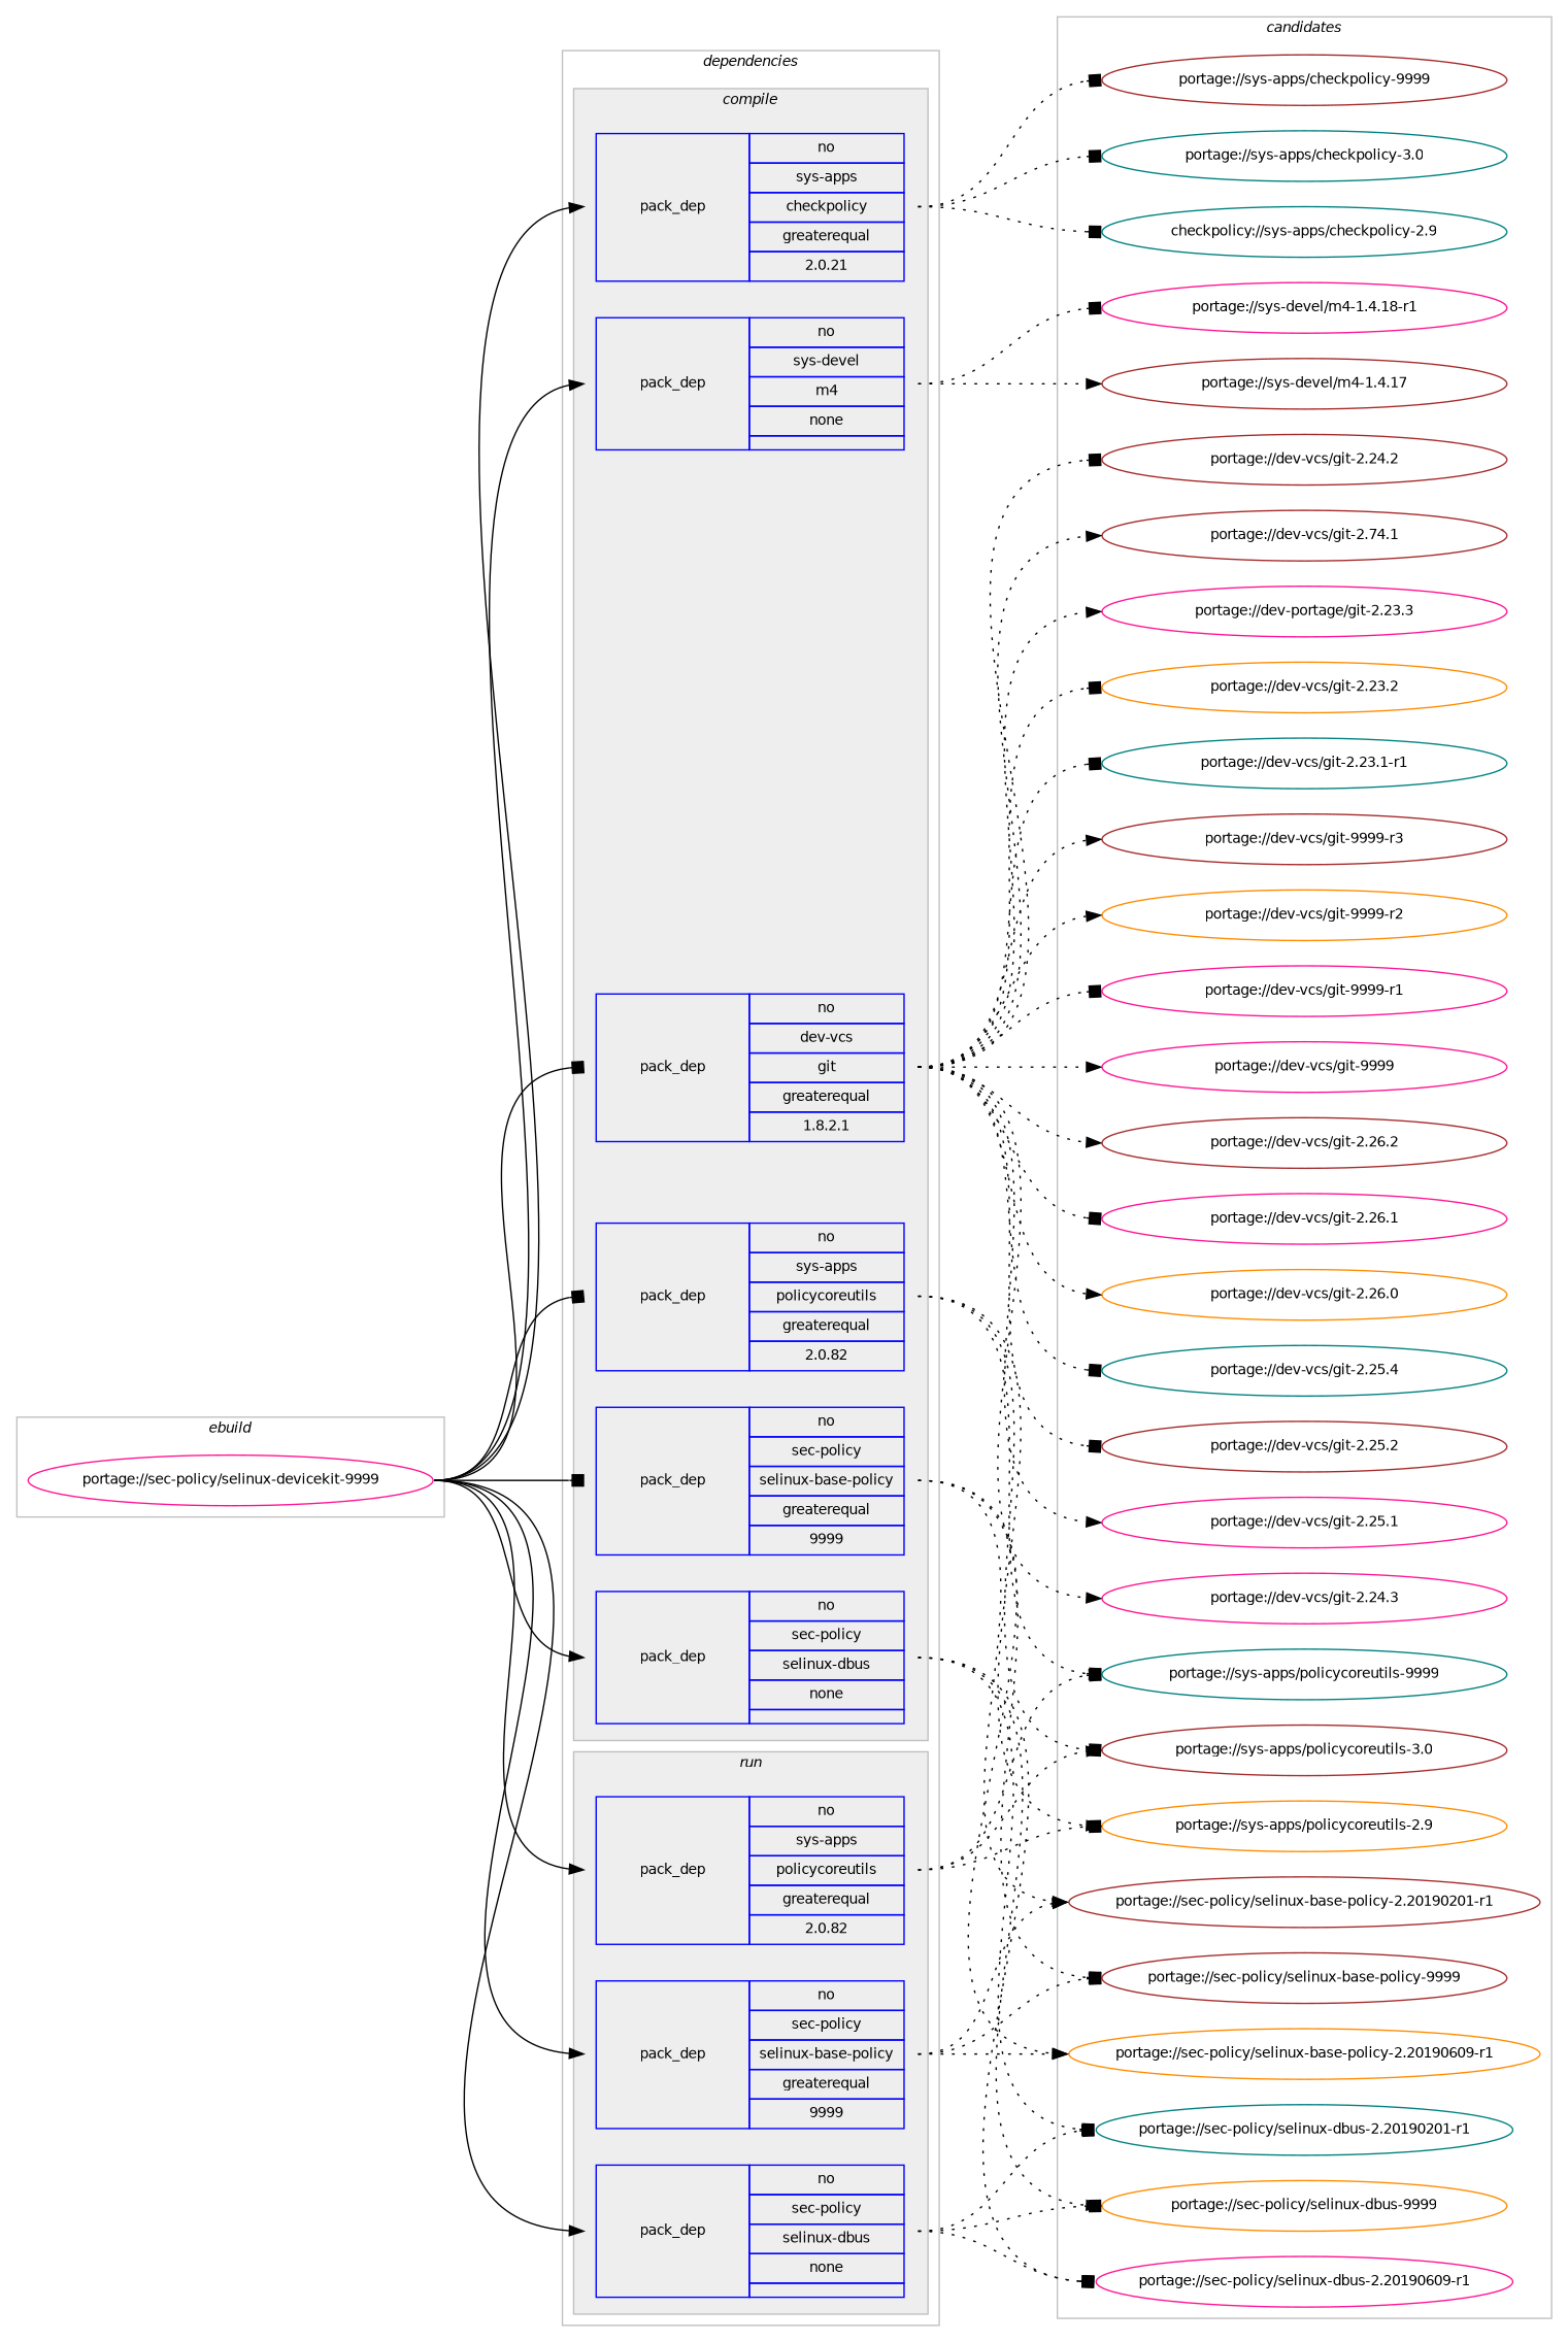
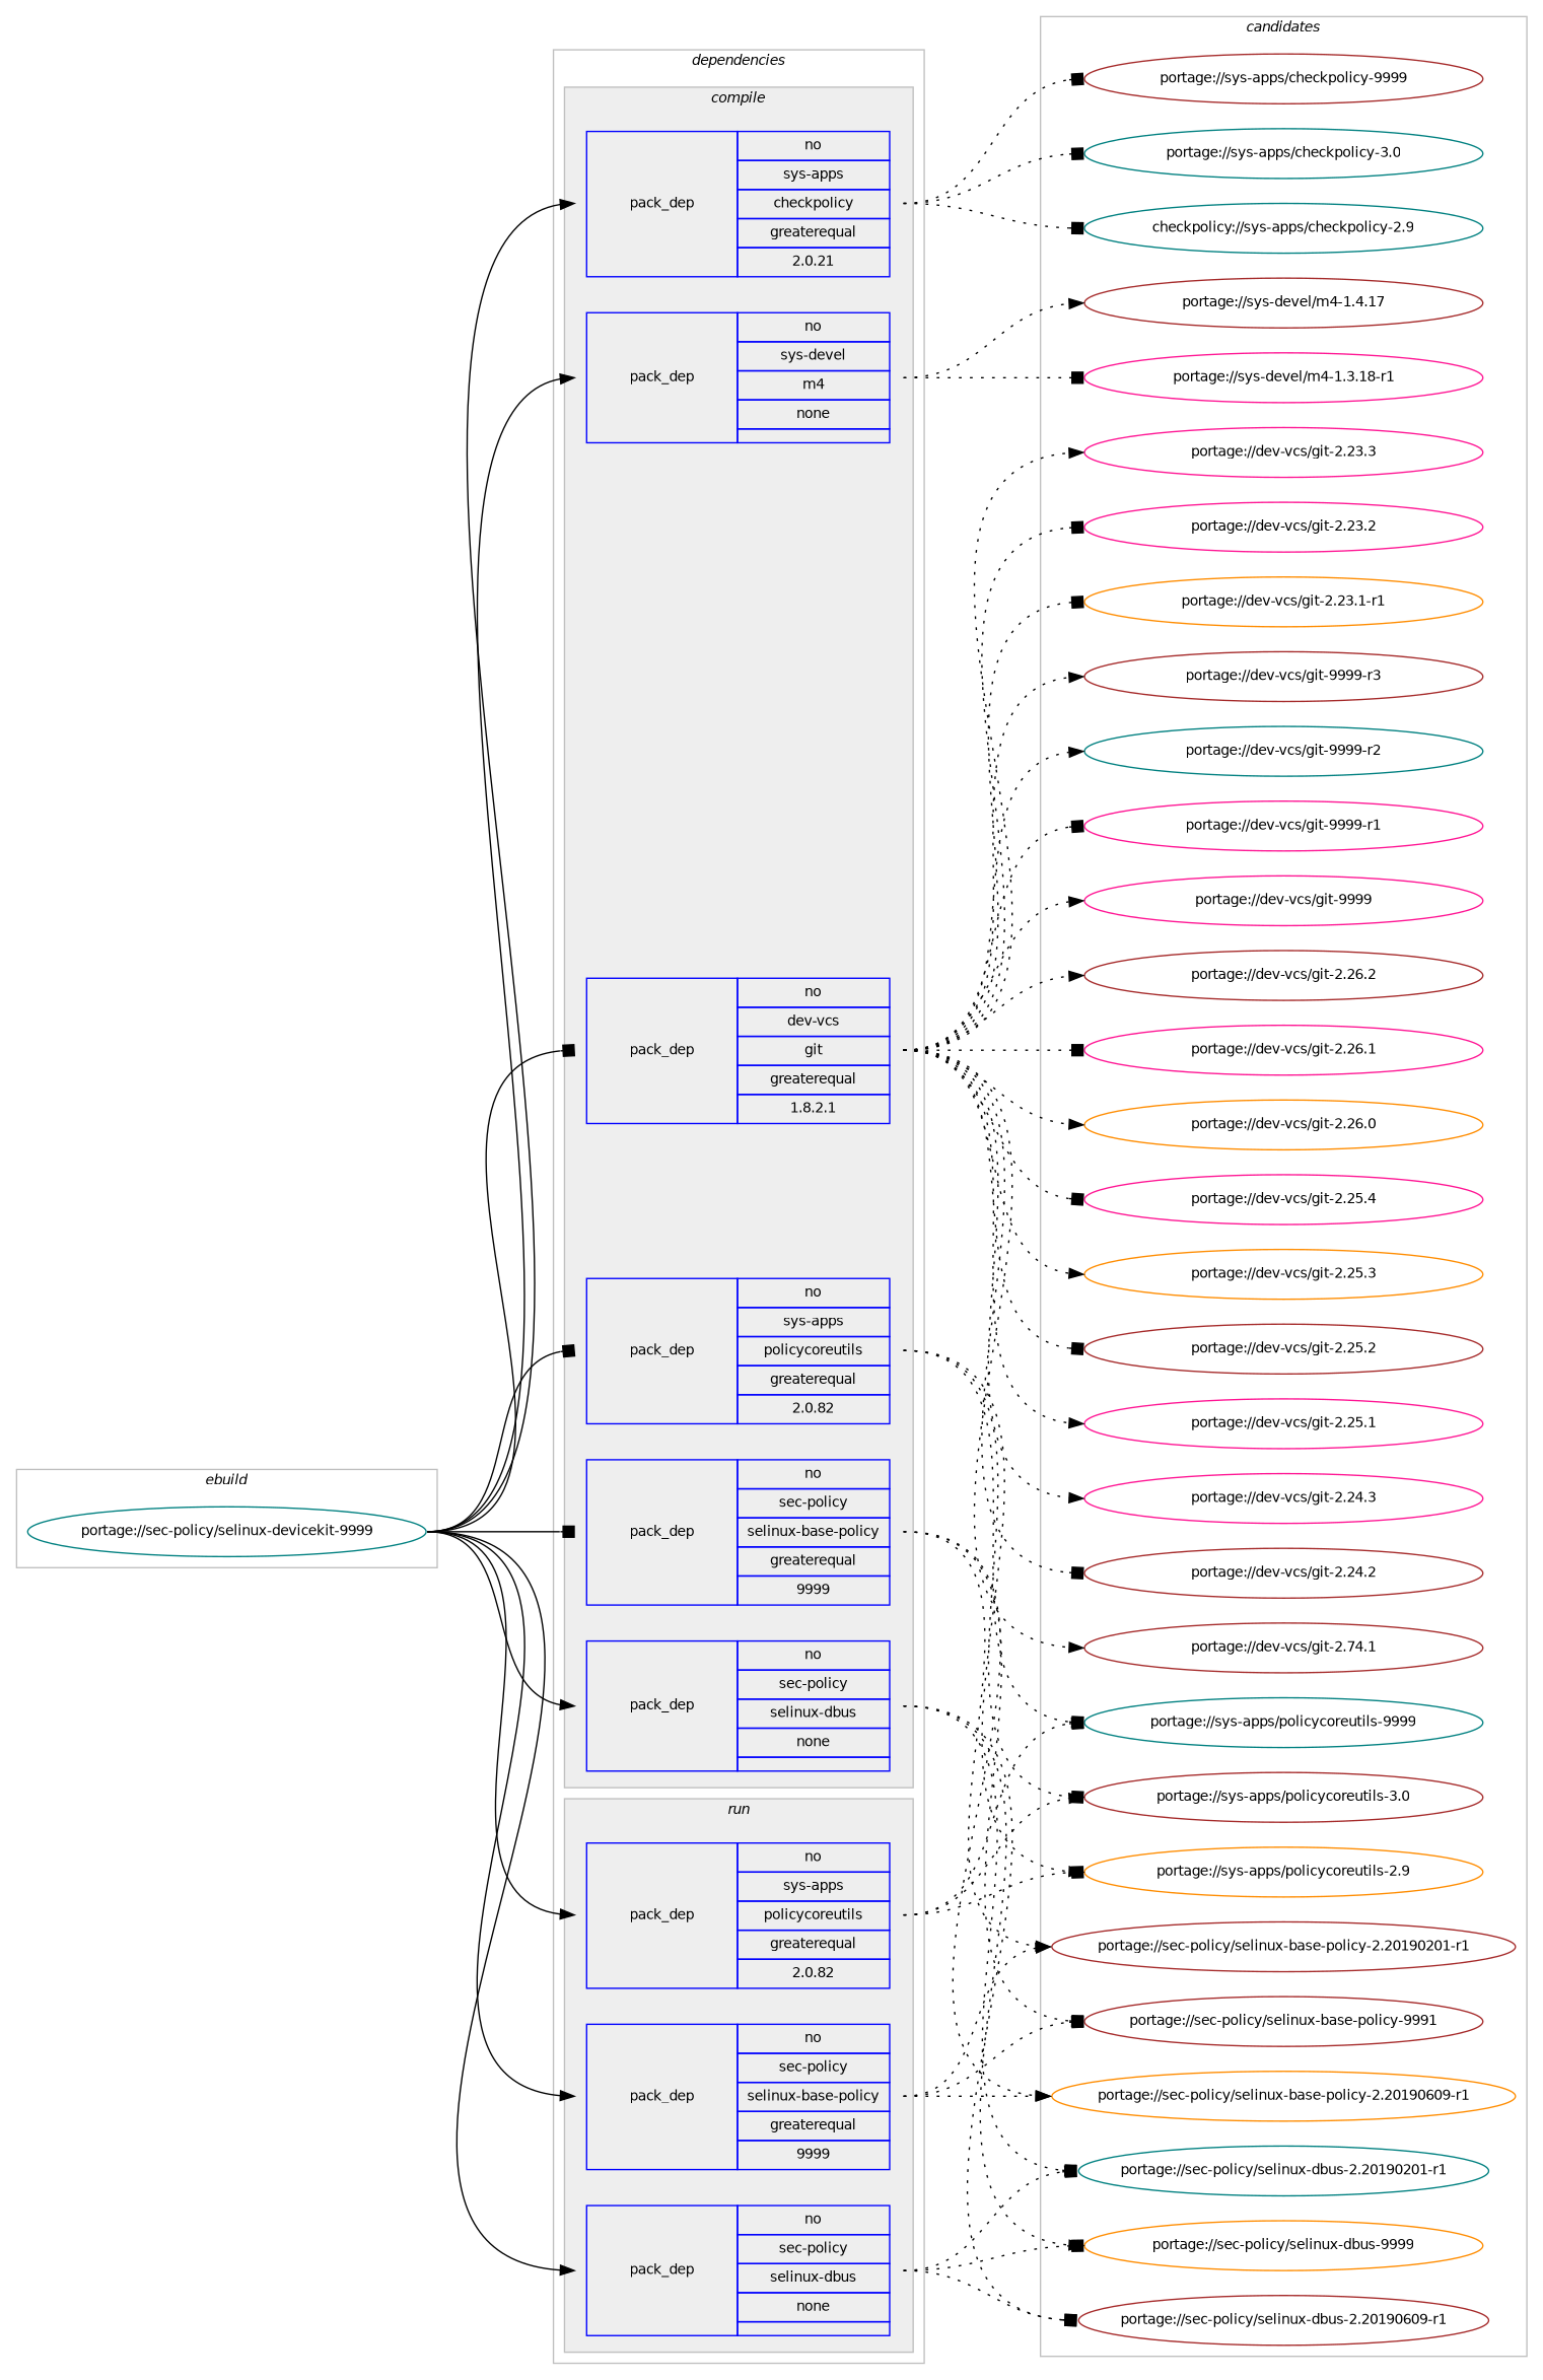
  digraph {
    compound=true
    concentrate=true
    fontname=Helvetica
    fontsize=10
    newrank=true
    rankdir=LR
    ranksep=1.5
    node [color=brown fontname=Helvetica fontsize=10]
    edge [arrowhead=box headport=w style=dotted tailport=e weight=100]
-   n1 [color=deeppink label="portage://sec-policy/selinux-devicekit-9999" width=4]
+   n1 [color=teal label="portage://sec-policy/selinux-devicekit-9999" width=4]
    n2 [color=blue label=<<TABLE BORDER="0" CELLBORDER="1" CELLSPACING="0" CELLPADDING="4" WIDTH="220"><TR><TD ROWSPAN="6" CELLPADDING="30">pack_dep</TD></TR><TR><TD WIDTH="110">no</TD></TR><TR><TD>dev-vcs</TD></TR><TR><TD>git</TD></TR><TR><TD>greaterequal</TD></TR><TR><TD>1.8.2.1</TD></TR></TABLE>> shape=none]
    n3 [color=blue label=<<TABLE BORDER="0" CELLBORDER="1" CELLSPACING="0" CELLPADDING="4" WIDTH="220"><TR><TD ROWSPAN="6" CELLPADDING="30">pack_dep</TD></TR><TR><TD WIDTH="110">no</TD></TR><TR><TD>sec-policy</TD></TR><TR><TD>selinux-base-policy</TD></TR><TR><TD>greaterequal</TD></TR><TR><TD>9999</TD></TR></TABLE>> shape=none]
    n4 [color=blue label=<<TABLE BORDER="0" CELLBORDER="1" CELLSPACING="0" CELLPADDING="4" WIDTH="220"><TR><TD ROWSPAN="6" CELLPADDING="30">pack_dep</TD></TR><TR><TD WIDTH="110">no</TD></TR><TR><TD>sec-policy</TD></TR><TR><TD>selinux-dbus</TD></TR><TR><TD>none</TD></TR><TR><TD></TD></TR></TABLE>> shape=none]
    n5 [color=blue label=<<TABLE BORDER="0" CELLBORDER="1" CELLSPACING="0" CELLPADDING="4" WIDTH="220"><TR><TD ROWSPAN="6" CELLPADDING="30">pack_dep</TD></TR><TR><TD WIDTH="110">no</TD></TR><TR><TD>sys-apps</TD></TR><TR><TD>checkpolicy</TD></TR><TR><TD>greaterequal</TD></TR><TR><TD>2.0.21</TD></TR></TABLE>> shape=none]
    n6 [color=blue label=<<TABLE BORDER="0" CELLBORDER="1" CELLSPACING="0" CELLPADDING="4" WIDTH="220"><TR><TD ROWSPAN="6" CELLPADDING="30">pack_dep</TD></TR><TR><TD WIDTH="110">no</TD></TR><TR><TD>sys-apps</TD></TR><TR><TD>policycoreutils</TD></TR><TR><TD>greaterequal</TD></TR><TR><TD>2.0.82</TD></TR></TABLE>> shape=none]
    n7 [color=blue label=<<TABLE BORDER="0" CELLBORDER="1" CELLSPACING="0" CELLPADDING="4" WIDTH="220"><TR><TD ROWSPAN="6" CELLPADDING="30">pack_dep</TD></TR><TR><TD WIDTH="110">no</TD></TR><TR><TD>sys-devel</TD></TR><TR><TD>m4</TD></TR><TR><TD>none</TD></TR><TR><TD></TD></TR></TABLE>> shape=none]
    n8 [color=blue label=<<TABLE BORDER="0" CELLBORDER="1" CELLSPACING="0" CELLPADDING="4" WIDTH="220"><TR><TD ROWSPAN="6" CELLPADDING="30">pack_dep</TD></TR><TR><TD WIDTH="110">no</TD></TR><TR><TD>sec-policy</TD></TR><TR><TD>selinux-base-policy</TD></TR><TR><TD>greaterequal</TD></TR><TR><TD>9999</TD></TR></TABLE>> shape=none]
    n9 [color=blue label=<<TABLE BORDER="0" CELLBORDER="1" CELLSPACING="0" CELLPADDING="4" WIDTH="220"><TR><TD ROWSPAN="6" CELLPADDING="30">pack_dep</TD></TR><TR><TD WIDTH="110">no</TD></TR><TR><TD>sec-policy</TD></TR><TR><TD>selinux-dbus</TD></TR><TR><TD>none</TD></TR><TR><TD></TD></TR></TABLE>> shape=none]
    n10 [color=blue label=<<TABLE BORDER="0" CELLBORDER="1" CELLSPACING="0" CELLPADDING="4" WIDTH="220"><TR><TD ROWSPAN="6" CELLPADDING="30">pack_dep</TD></TR><TR><TD WIDTH="110">no</TD></TR><TR><TD>sys-apps</TD></TR><TR><TD>policycoreutils</TD></TR><TR><TD>greaterequal</TD></TR><TR><TD>2.0.82</TD></TR></TABLE>> shape=none]
    n11 [label="portage://dev-vcs/git-9999-r3" width=4]
-   n12 [color=darkorange label="portage://dev-vcs/git-9999-r2" width=4]
+   n12 [color=teal label="portage://dev-vcs/git-9999-r2" width=4]
    n13 [color=deeppink label="portage://dev-vcs/git-9999-r1" width=4]
    n14 [color=deeppink label="portage://dev-vcs/git-9999" width=4]
    n15 [label="portage://dev-vcs/git-2.26.2" width=4]
    n16 [color=deeppink label="portage://dev-vcs/git-2.26.1" width=4]
    n17 [color=darkorange label="portage://dev-vcs/git-2.26.0" width=4]
-   n18 [color=teal label="portage://dev-vcs/git-2.25.4" width=4]
+   n18 [color=deeppink label="portage://dev-vcs/git-2.25.4" width=4]
+   n19 [color=darkorange label="portage://dev-vcs/git-2.25.3" width=4]
    n20 [label="portage://dev-vcs/git-2.25.2" width=4]
    n21 [color=deeppink label="portage://dev-vcs/git-2.25.1" width=4]
    n22 [color=deeppink label="portage://dev-vcs/git-2.24.3" width=4]
    n23 [label="portage://dev-vcs/git-2.24.2" width=4]
    n24 [label="portage://dev-vcs/git-2.74.1" width=4]
-   n25 [color=deeppink label="portage://dev-portage/git-2.23.3" width=4]
-   n26 [color=darkorange label="portage://dev-vcs/git-2.23.2" width=4]
-   n27 [color=teal label="portage://dev-vcs/git-2.23.1-r1" width=4]
-   n28 [label="portage://sec-policy/selinux-base-policy-9999" width=4]
+   n25 [color=deeppink label="portage://dev-vcs/git-2.23.3" width=4]
+   n26 [color=deeppink label="portage://dev-vcs/git-2.23.2" width=4]
+   n27 [color=darkorange label="portage://dev-vcs/git-2.23.1-r1" width=4]
+   n28 [label="portage://sec-policy/selinux-base-policy-9991" width=4]
    n29 [color=darkorange label="portage://sec-policy/selinux-base-policy-2.20190609-r1" width=4]
    n30 [label="portage://sec-policy/selinux-base-policy-2.20190201-r1" width=4]
    n31 [color=darkorange label="portage://sec-policy/selinux-dbus-9999" width=4]
-   n32 [color=deeppink label="portage://sec-policy/selinux-dbus-2.20190609-r1" width=4]
+   n32 [label="portage://sec-policy/selinux-dbus-2.20190609-r1" width=4]
    n33 [color=teal label="portage://sec-policy/selinux-dbus-2.20190201-r1" width=4]
    n34 [label="portage://sys-apps/checkpolicy-9999" width=4]
    n35 [color=teal label="portage://sys-apps/checkpolicy-3.0" width=4]
    n36 [color=teal label="checkpolicy://sys-apps/checkpolicy-2.9" width=4]
    n37 [color=teal label="portage://sys-apps/policycoreutils-9999" width=4]
    n38 [label="portage://sys-apps/policycoreutils-3.0" width=4]
    n39 [color=darkorange label="portage://sys-apps/policycoreutils-2.9" width=4]
-   n40 [color=deeppink label="portage://sys-devel/m4-1.4.18-r1" width=4]
+   n40 [color=deeppink label="portage://sys-devel/m4-1.3.18-r1" width=4]
    n41 [label="portage://sys-devel/m4-1.4.17" width=4]
    subgraph cluster_1 {
      color=gray
      label=<<i>ebuild</i>>
      rank=same
      n1
    }
    subgraph cluster_2 {
      color=gray
      label=<<i>dependencies</i>>
      subgraph cluster_3 {
        color=gray
        fillcolor="#eeeeee"
        label=<<i>compile</i>>
        style=filled
        subgraph sub_4 {
          color=gray
          fillcolor="#eeeeee"
          label=<<i>compile</i>>
          style=filled
          n2
        }
        subgraph sub_5 {
          color=gray
          fillcolor="#eeeeee"
          label=<<i>compile</i>>
          style=filled
          n3
        }
        subgraph sub_6 {
          color=gray
          fillcolor="#eeeeee"
          label=<<i>compile</i>>
          style=filled
          n4
        }
        subgraph sub_7 {
          color=gray
          fillcolor="#eeeeee"
          label=<<i>compile</i>>
          style=filled
          n5
        }
        subgraph sub_8 {
          color=gray
          fillcolor="#eeeeee"
          label=<<i>compile</i>>
          style=filled
          n6
        }
        subgraph sub_9 {
          color=gray
          fillcolor="#eeeeee"
          label=<<i>compile</i>>
          style=filled
          n7
        }
      }
      subgraph cluster_10 {
        color=gray
        fillcolor="#eeeeee"
        label=<<i>compile and run</i>>
        style=filled
      }
      subgraph cluster_11 {
        color=gray
        fillcolor="#eeeeee"
        label=<<i>run</i>>
        style=filled
        subgraph sub_12 {
          color=gray
          fillcolor="#eeeeee"
          label=<<i>run</i>>
          style=filled
          n8
        }
        subgraph sub_13 {
          color=gray
          fillcolor="#eeeeee"
          label=<<i>run</i>>
          style=filled
          n9
        }
        subgraph sub_14 {
          color=gray
          fillcolor="#eeeeee"
          label=<<i>run</i>>
          style=filled
          n10
        }
      }
    }
    subgraph cluster_15 {
      color=gray
      label=<<i>candidates</i>>
      rank=same
      subgraph sub_16 {
        color=black
        label=<<i>candidates</i>>
        nodesep=1
        rank=same
        n11
        n12
        n13
        n14
        n15
        n16
        n17
        n18
+       n19
        n20
        n21
        n22
        n23
        n24
        n25
        n26
        n27
      }
      subgraph sub_17 {
        color=black
        label=<<i>candidates</i>>
        nodesep=1
        rank=same
        n28
        n29
        n30
      }
      subgraph sub_18 {
        color=black
        label=<<i>candidates</i>>
        nodesep=1
        rank=same
        n31
        n32
        n33
      }
      subgraph sub_19 {
        color=black
        label=<<i>candidates</i>>
        nodesep=1
        rank=same
        n34
        n35
        n36
      }
      subgraph sub_20 {
        color=black
        label=<<i>candidates</i>>
        nodesep=1
        rank=same
        n37
        n38
        n39
      }
      subgraph sub_21 {
        color=black
        label=<<i>candidates</i>>
        nodesep=1
        rank=same
        n40
        n41
      }
      subgraph sub_22 {
        color=black
        label=<<i>candidates</i>>
        nodesep=1
        rank=same
        n28
        n29
        n30
      }
      subgraph sub_23 {
        color=black
        label=<<i>candidates</i>>
        nodesep=1
        rank=same
        n31
        n32
        n33
      }
      subgraph sub_24 {
        color=black
        label=<<i>candidates</i>>
        nodesep=1
        rank=same
        n37
        n38
        n39
      }
    }
    n1 -> n2 [style=solid weight=20]
    n1 -> n3 [style=solid weight=20]
    n1 -> n4 [arrowhead=normal style=solid weight=20]
    n1 -> n5 [arrowhead=normal style=solid weight=20]
    n1 -> n6 [style=solid weight=20]
    n1 -> n7 [arrowhead=normal style=solid weight=20]
    n1 -> n8 [arrowhead=normal style=solid weight=20]
    n1 -> n9 [arrowhead=normal style=solid weight=20]
    n1 -> n10 [arrowhead=normal style=solid weight=20]
    n2 -> n11 [arrowhead=normal]
    n2 -> n12 [arrowhead=normal]
    n2 -> n13
    n2 -> n14 [arrowhead=normal]
    n2 -> n15 [arrowhead=normal]
    n2 -> n16
    n2 -> n17 [arrowhead=normal]
    n2 -> n18
+   n2 -> n19 [arrowhead=normal]
    n2 -> n20
    n2 -> n21 [arrowhead=normal]
    n2 -> n22 [arrowhead=normal]
    n2 -> n23
    n2 -> n24 [arrowhead=normal]
    n2 -> n25 [arrowhead=normal]
    n2 -> n26
    n2 -> n27
    n3 -> n28
    n3 -> n29 [arrowhead=normal]
    n3 -> n30 [arrowhead=normal]
    n4 -> n31 [arrowhead=normal]
    n4 -> n32
    n4 -> n33
    n5 -> n34
    n5 -> n35
    n5 -> n36
    n6 -> n37
    n6 -> n38
    n6 -> n39 [arrowhead=normal]
    n7 -> n40
    n7 -> n41 [arrowhead=normal]
    n8 -> n28
    n8 -> n29 [arrowhead=normal]
    n8 -> n30 [arrowhead=normal]
    n9 -> n31
    n9 -> n32
    n9 -> n33
    n10 -> n37
    n10 -> n38 [arrowhead=normal]
    n10 -> n39
  }
